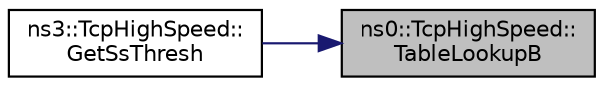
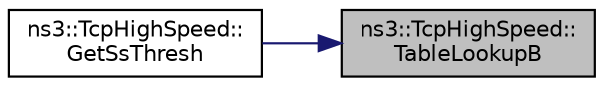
  digraph {
    rankdir=RL
    node [color=black fontname=Helvetica fontsize=10 shape=record style=filled]
-   n1 [fillcolor=grey75 fontcolor=black height=0.2 label="ns0::TcpHighSpeed::\lTableLookupB" width=0.4]
+   n1 [fillcolor=grey75 fontcolor=black height=0.2 label="ns3::TcpHighSpeed::\lTableLookupB" width=0.4]
    n2 [fillcolor=white height=0.2 label="ns3::TcpHighSpeed::\lGetSsThresh" width=0.4]
    n1 -> n2 [color=midnightblue dir=back fontname=Helvetica fontsize=10 labelfontname=Helvetica labelfontsize=10 style=solid]
  }
